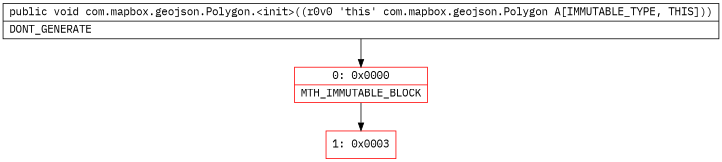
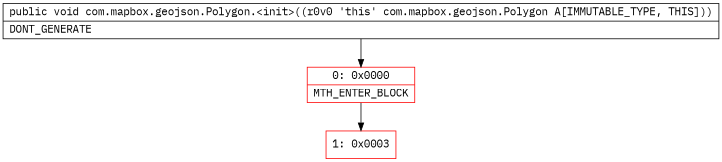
  digraph {
    fontname="IBM Plex Mono"
    node [color=red shape=record fontname="IBM Plex Mono"]
    edge [fontname="IBM Plex Mono"]
-   n1 [label="{0\:\ 0x0000|MTH_IMMUTABLE_BLOCK\l}"]
+   n1 [label="{0\:\ 0x0000|MTH_ENTER_BLOCK\l}"]
    n2 [label="{1\:\ 0x0003}"]
    n3 [label="{public void com.mapbox.geojson.Polygon.\<init\>((r0v0 'this' com.mapbox.geojson.Polygon A[IMMUTABLE_TYPE, THIS]))  | DONT_GENERATE\l}" color=""]
    subgraph cluster_1 {
      label="R(0)"
    }
    n1 -> n2
    n3 -> n1
  }
